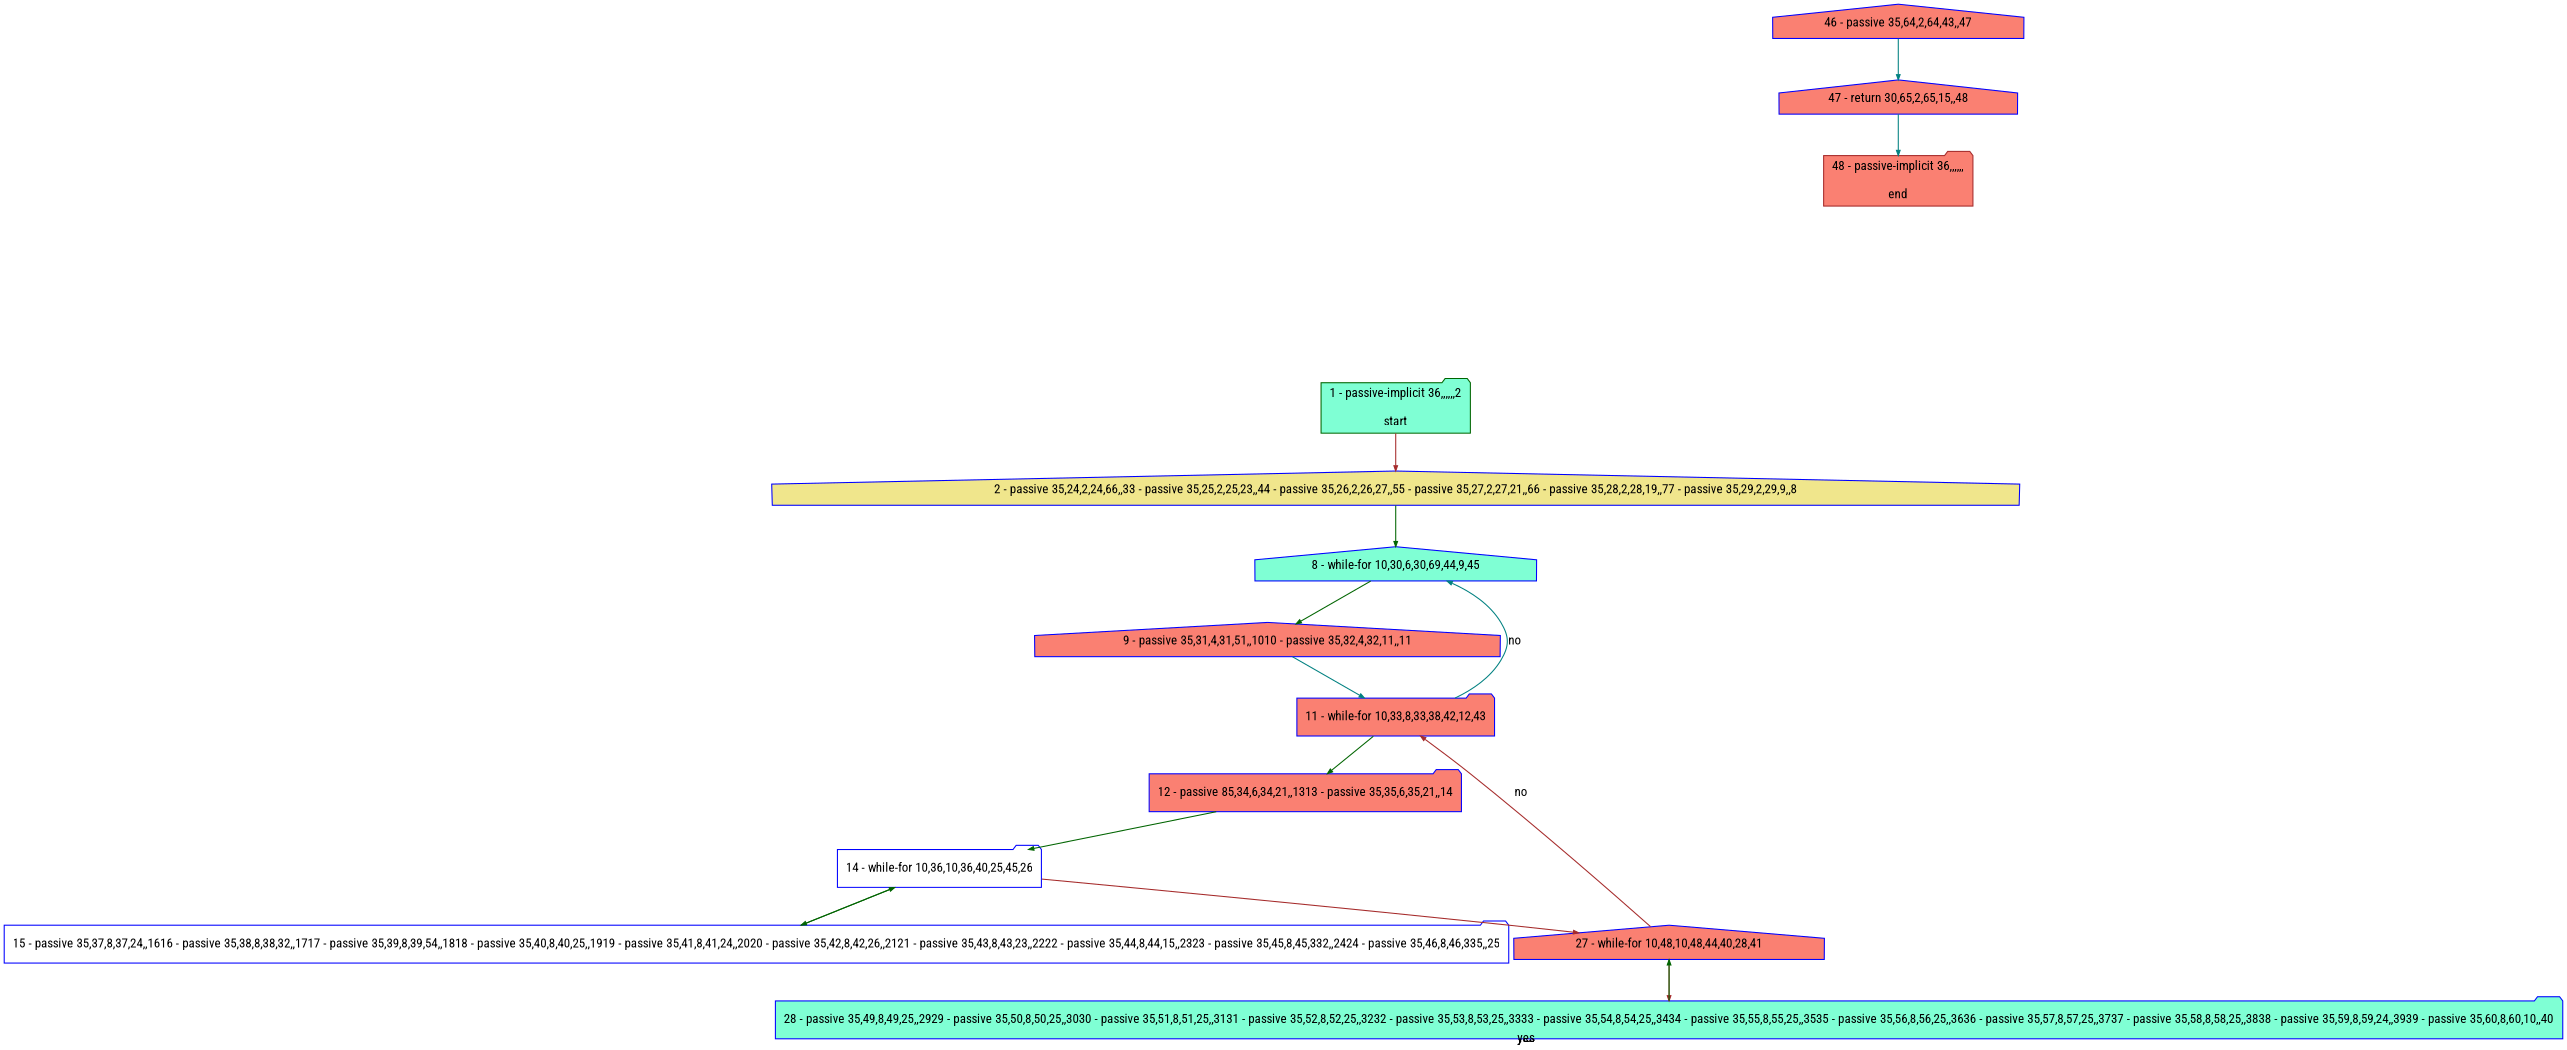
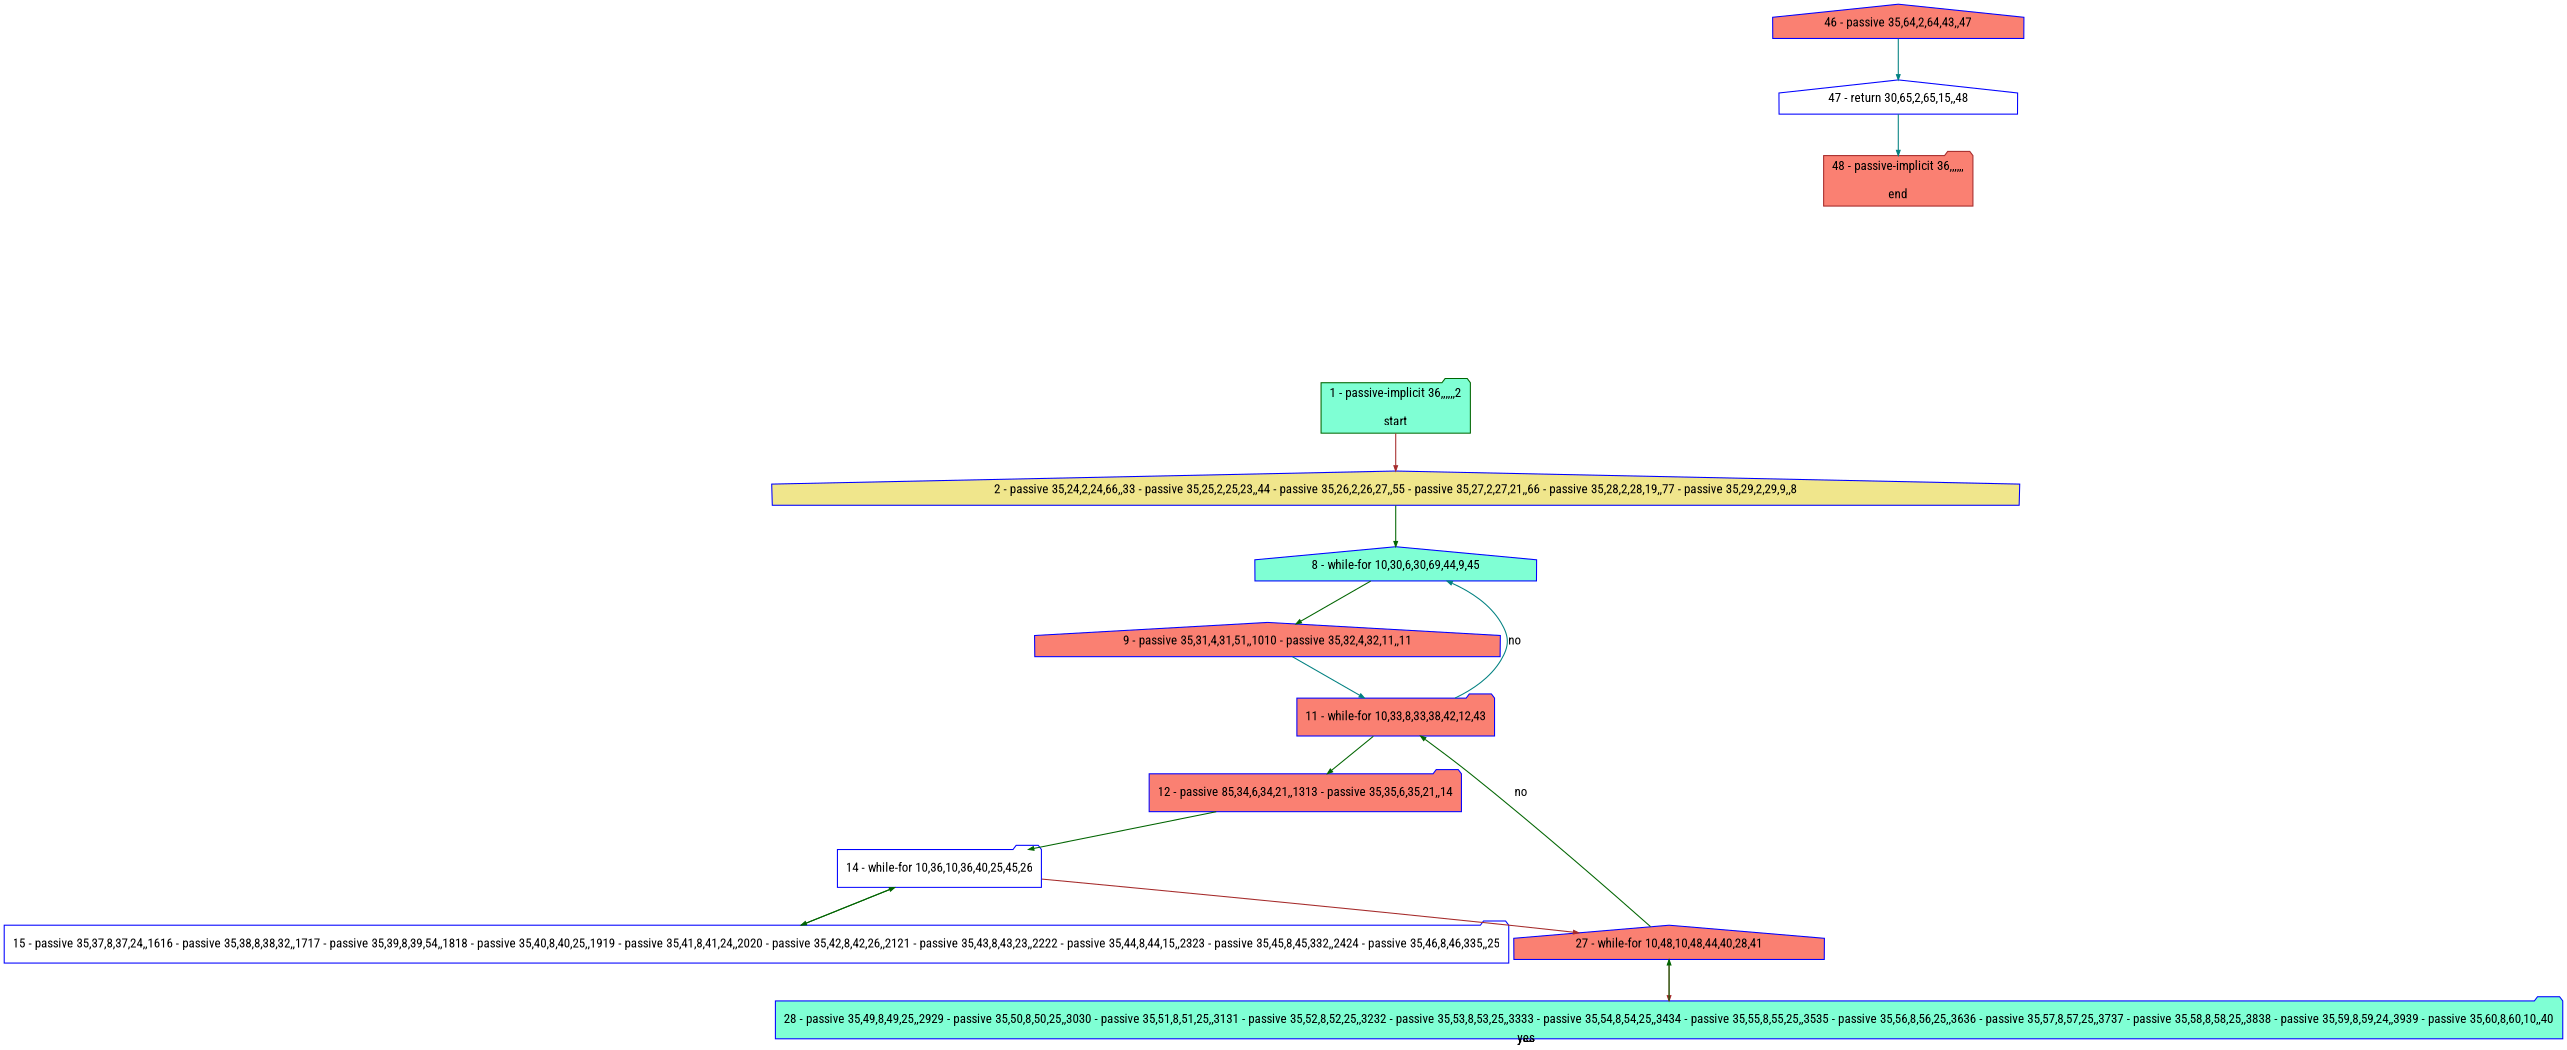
  digraph {
    bgcolor=white
    compound=true
    fillcolor="#FFFFCC"
    fontname="Roboto Condensed"
    fontsize=12
    pack=true
    packmode=clust
    style="rounded,filled"
    node [color="#0000ff" compound=true fillcolor=salmon fixedsize=false fontname="Roboto Condensed" fontsize=12 node_initialized=no shape=folder style=filled]
    edge [arrowhead=normal arrowsize=0.5 arrowtail=none color=darkgreen compound=true dir=forward fontcolor=black fontname="Roboto Condensed" fontsize=12]
    n1 [fillcolor=khaki label="2 - passive 35,24,2,24,66,,33 - passive 35,25,2,25,23,,44 - passive 35,26,2,26,27,,55 - passive 35,27,2,27,21,,66 - passive 35,28,2,28,19,,77 - passive 35,29,2,29,9,,8" shape=house]
    n2 [fillcolor=aquamarine label="8 - while-for 10,30,6,30,69,44,9,45" shape=house]
    n3 [label="9 - passive 35,31,4,31,51,,1010 - passive 35,32,4,32,11,,11" shape=house]
    n4 [color="#006400" fillcolor=aquamarine label="1 - passive-implicit 36,,,,,,2\n\nstart"]
    n5 [label="11 - while-for 10,33,8,33,38,42,12,43"]
    n6 [label="46 - passive 35,64,2,64,43,,47" shape=house]
-   n7 [label="47 - return 30,65,2,65,15,,48" shape=house]
+   n7 [fillcolor=white label="47 - return 30,65,2,65,15,,48" shape=house]
    n8 [label="12 - passive 85,34,6,34,21,,1313 - passive 35,35,6,35,21,,14"]
    n9 [color="#a52a2a" label="48 - passive-implicit 36,,,,,,\n\nend"]
    n10 [fillcolor=white label="14 - while-for 10,36,10,36,40,25,45,26"]
    n11 [fillcolor=white label="15 - passive 35,37,8,37,24,,1616 - passive 35,38,8,38,32,,1717 - passive 35,39,8,39,54,,1818 - passive 35,40,8,40,25,,1919 - passive 35,41,8,41,24,,2020 - passive 35,42,8,42,26,,2121 - passive 35,43,8,43,23,,2222 - passive 35,44,8,44,15,,2323 - passive 35,45,8,45,332,,2424 - passive 35,46,8,46,335,,25"]
    n12 [label="27 - while-for 10,48,10,48,44,40,28,41" shape=house]
    n13 [fillcolor=aquamarine label="28 - passive 35,49,8,49,25,,2929 - passive 35,50,8,50,25,,3030 - passive 35,51,8,51,25,,3131 - passive 35,52,8,52,25,,3232 - passive 35,53,8,53,25,,3333 - passive 35,54,8,54,25,,3434 - passive 35,55,8,55,25,,3535 - passive 35,56,8,56,25,,3636 - passive 35,57,8,57,25,,3737 - passive 35,58,8,58,25,,3838 - passive 35,59,8,59,24,,3939 - passive 35,60,8,60,10,,40"]
    n1 -> n2
    n2 -> n3 [label=yes]
    n3 -> n5 [color=teal]
    n4 -> n1 [color=brown]
    n5 -> n2 [color=teal label=no]
    n5 -> n8 [label=yes]
    n6 -> n7 [color=teal]
    n7 -> n9 [color=teal]
    n8 -> n10
    n10 -> n11 [label=yes]
    n10 -> n12 [color=brown label=no]
    n11 -> n10
-   n12 -> n5 [color=brown label=no]
+   n12 -> n5 [label=no]
    n12 -> n13 [color=brown label=yes]
    n13 -> n12
  }
